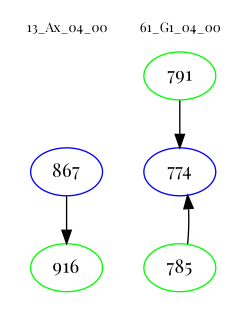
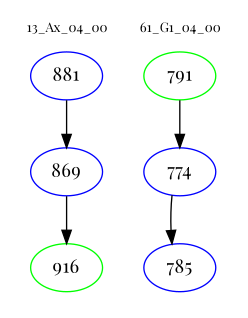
  digraph {
    fontname="Playfair Display"
    node [color=blue fontname="Playfair Display"]
    edge [color=black fontname="Playfair Display"]
-   n2 [label=867]
+   n1 [label=881]
+   n2 [label=869]
    n3 [color=green label=916]
    n4 [color=green label=791]
    n5 [label=774]
-   n6 [color=green label=785]
+   n6 [label=785]
    subgraph cluster_1 {
      color=white
      fontsize=10
      label="13_Ax_04_00"
+     n1
      n2
      n3
    }
    subgraph cluster_2 {
      color=white
      fontsize=10
      label="61_G1_04_00"
      n4
      n5
      n6
    }
+   n1 -> n2
    n2 -> n3
    n4 -> n5
-   n6 -> n5
+   n5 -> n6
  }
